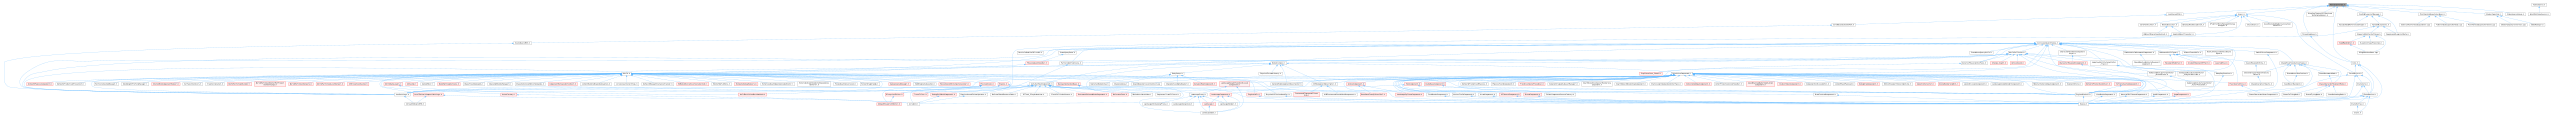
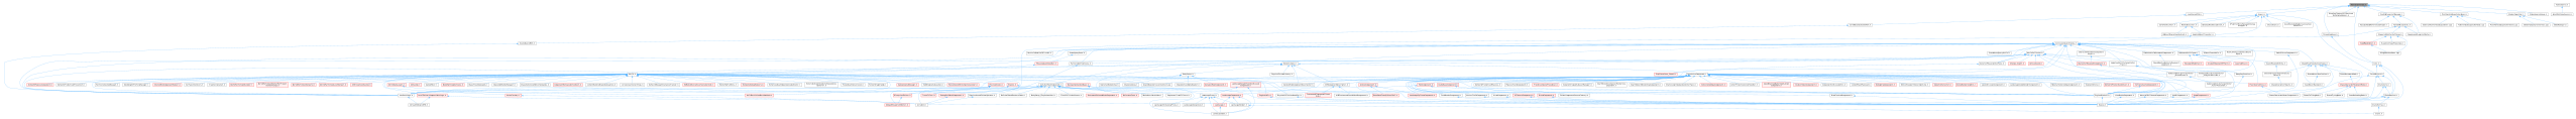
  digraph {
    fontname="JetBrains Mono"
    node [color=grey40 fillcolor=white fontname="JetBrains Mono" fontsize=10 shape=box style=filled]
    edge [color=steelblue1 dir=back fontname="JetBrains Mono" fontsize=10 labelfontname=Helvetica labelfontsize=10 style=solid]
    n1 [color=gray40 fillcolor=grey60 fontcolor=black height=0.2 label="RunnableThread.h" width=0.4]
    n2 [height=0.2 label="Async.h" width=0.4]
    n3 [height=0.2 label="Core.h" width=0.4]
    n4 [height=0.2 label="CoreSharedPCH.h" width=0.4]
    n5 [height=0.2 label="DisplayClusterFillDerived\lDataCacheWorker.h" width=0.4]
    n6 [height=0.2 label="FindInBlueprintManager.h" width=0.4]
    n7 [height=0.2 label="PlatformIoDispatcherBase.h" width=0.4]
    n8 [height=0.2 label="ShaderCompiler.h" width=0.4]
    n9 [height=0.2 label="ThreadingBase.h" width=0.4]
    n10 [height=0.2 label="VideoSourceGroup.h" width=0.4]
    n11 [height=0.2 label="AssetDataTagMapSerialization\lDetails.h" width=0.4]
    n12 [height=0.2 label="CoreUObject.h" width=0.4]
    n13 [height=0.2 label="CoroParallelFor.h" width=0.4]
    n14 [height=0.2 label="DynamicMeshSculptTool.h" width=0.4]
    n15 [height=0.2 label="IPlatformFileManagedStorage\lWrapper.h" width=0.4]
    n16 [height=0.2 label="RemoteExecutor.h" width=0.4]
    n17 [height=0.2 label="RemoteObjectTransfer.h" width=0.4]
    n18 [height=0.2 label="UtilsAsync.h" width=0.4]
    n19 [height=0.2 label="Engine.h" width=0.4]
    n20 [height=0.2 label="SlateBasics.h" width=0.4]
    n21 [height=0.2 label="CoreUObjectSharedPCH.h" width=0.4]
    n22 [height=0.2 label="FindInBlueprints.h" width=0.4]
    n23 [height=0.2 label="ImaginaryBlueprintData.h" width=0.4]
    n24 [height=0.2 label="ReplaceNodeReferencesHelper.h" width=0.4]
    n25 [height=0.2 label="GenericPlatformIoDispatcher.cpp" width=0.4]
    n26 [height=0.2 label="PlatformIoDispatcherBase.cpp" width=0.4]
    n27 [height=0.2 label="PlatformIoDispatcherStats.cpp" width=0.4]
    n28 [height=0.2 label="ODSCManager.h" width=0.4]
    n29 [height=0.2 label="ShaderCompilerInternal.cpp" width=0.4]
    n30 [height=0.2 label="VideoSource.h" width=0.4]
    n31 [height=0.2 label="EpicRtcVideoSource.h" width=0.4]
    n32 [height=0.2 label="EngineMinimal.h" width=0.4]
    n33 [height=0.2 label="SlateCore.h" width=0.4]
    n34 [height=0.2 label="UObjectMigrationContext.h" width=0.4]
    n35 [height=0.2 label="CollisionQueryParams.h" width=0.4]
    n36 [height=0.2 label="Slate.h" width=0.4]
    n37 [height=0.2 label="SlateExtras.h" width=0.4]
    n38 [height=0.2 label="UnrealEd.h" width=0.4]
    n39 [height=0.2 label="BodyInstance.h" width=0.4]
    n40 [height=0.2 label="UserSettings.h" width=0.4]
    n41 [height=0.2 label="PrimitiveComponent.h" width=0.4]
    n42 [height=0.2 label="ChaosMoverQueryUtils.h" width=0.4]
    n43 [height=0.2 label="ChaosMoverSimulationTypes.h" width=0.4]
    n44 [height=0.2 label="ChaosVehicleMovementComponent.h" width=0.4]
    n45 [height=0.2 label="CharacterMovementComponent\lAsync.h" width=0.4]
    n46 [height=0.2 label="GameplayAbilityTargetActor\l_GroundTrace.h" width=0.4]
    n47 [height=0.2 label="GameplayAbilityTargetActor\l_Trace.h" width=0.4]
    n48 [height=0.2 label="GameplayStatics.h" width=0.4]
    n49 [height=0.2 label="GenericPhysicsInterface.h" width=0.4]
    n50 [height=0.2 label="KismetTraceUtils.h" width=0.4]
    n51 [height=0.2 label="ModularVehicleDefaultAsync\lInput.h" width=0.4]
    n52 [height=0.2 label="MovementUtilsTypes.h" width=0.4]
    n53 [height=0.2 label="ParticleDefinitions.h" width=0.4]
    n54 [height=0.2 label="ParticleModuleCollision.h" width=0.4]
    n55 [height=0.2 label="RadialForceComponent.h" width=0.4]
    n56 [height=0.2 label="SceneQueryData.h" width=0.4]
    n57 [height=0.2 label="World.h" width=0.4]
    n58 [height=0.2 label="SkeletalMeshComponent.h" width=0.4]
    n59 [height=0.2 label="WorldCollision.h" width=0.4]
    n60 [height=0.2 label="BodySetup.h" width=0.4]
    n61 [height=0.2 label="ISMComponentDescriptor.h" width=0.4]
    n62 [height=0.2 label="LandscapeProxy.h" width=0.4]
    n63 [height=0.2 label="PhysicsThreadLibrary.h" width=0.4]
    n64 [height=0.2 label="SplineMeshComponentDescriptor.h" width=0.4]
    n65 [height=0.2 label="UnrealEdSharedPCH.h" width=0.4]
    n66 [height=0.2 label="ActorPrimitiveColorHandler.h" width=0.4]
    n67 [height=0.2 label="ArrowComponent.h" width=0.4]
    n68 [height=0.2 label="AsyncRegisterLevelContext.cpp" width=0.4]
    n69 [color=red fillcolor="#FFF0F0" height=0.2 label="BakedShallowWaterSimulation\lComponent.h" width=0.4]
    n70 [color=red fillcolor="#FFF0F0" height=0.2 label="BillboardComponent.h" width=0.4]
    n71 [color=red fillcolor="#FFF0F0" height=0.2 label="BrushComponent.h" width=0.4]
    n72 [color=red fillcolor="#FFF0F0" height=0.2 label="ClusterUnionComponent.h" width=0.4]
    n73 [height=0.2 label="ComponentCollisionUtil.h" width=0.4]
    n74 [height=0.2 label="CustomPhysXPayload.h" width=0.4]
    n75 [color=red fillcolor="#FFF0F0" height=0.2 label="DebugDrawComponent.h" width=0.4]
    n76 [height=0.2 label="DrawFrustumComponent.h" width=0.4]
    n77 [height=0.2 label="EditorViewportSelectability.h" width=0.4]
    n78 [color=red fillcolor="#FFF0F0" height=0.2 label="FloorQueryUtils.h" width=0.4]
    n79 [color=red fillcolor="#FFF0F0" height=0.2 label="GeometrySelector.h" width=0.4]
    n80 [color=red fillcolor="#FFF0F0" height=0.2 label="GizmoBaseComponent.h" width=0.4]
    n81 [color=red fillcolor="#FFF0F0" height=0.2 label="GizmoRenderingUtil.h" width=0.4]
    n82 [height=0.2 label="LakeCollisionComponent.h" width=0.4]
    n83 [color=red fillcolor="#FFF0F0" height=0.2 label="LandscapeComponent.h" width=0.4]
    n84 [height=0.2 label="LandscapeGizmoRenderComponent.h" width=0.4]
    n85 [color=red fillcolor="#FFF0F0" height=0.2 label="LandscapeHeightfieldCollision\lComponent.h" width=0.4]
    n86 [color=red fillcolor="#FFF0F0" height=0.2 label="LandscapeSplinesComponent.h" width=0.4]
    n87 [height=0.2 label="LineBatchComponent.h" width=0.4]
    n88 [height=0.2 label="MaterialBillboardComponent.h" width=0.4]
    n89 [color=red fillcolor="#FFF0F0" height=0.2 label="MeshComponent.h" width=0.4]
    n90 [height=0.2 label="ModelComponent.h" width=0.4]
    n91 [height=0.2 label="ModularVehicleBaseComponent.h" width=0.4]
    n92 [height=0.2 label="MovementUtils.h" width=0.4]
    n93 [color=red fillcolor="#FFF0F0" height=0.2 label="NetworkPredictionDriver.h" width=0.4]
    n94 [height=0.2 label="NetworkPredictionPhysics.h" width=0.4]
    n95 [color=red fillcolor="#FFF0F0" height=0.2 label="ParticleSystemComponent.h" width=0.4]
    n96 [height=0.2 label="PhysicsFieldComponent.h" width=0.4]
    n97 [color=red fillcolor="#FFF0F0" height=0.2 label="PrimitiveSceneProxyDesc.h" width=0.4]
    n98 [color=red fillcolor="#FFF0F0" height=0.2 label="ShapeComponent.h" width=0.4]
    n99 [height=0.2 label="SimpleStreamableAssetManager.h" width=0.4]
    n100 [height=0.2 label="SmartObjectContainerRendering\lComponent.h" width=0.4]
    n101 [height=0.2 label="SmartObjectRenderingComponent.h" width=0.4]
    n102 [color=red fillcolor="#FFF0F0" height=0.2 label="SplineComponent.h" width=0.4]
    n103 [height=0.2 label="StaticLightingSystemInterface.h" width=0.4]
    n104 [height=0.2 label="TextRenderComponent.h" width=0.4]
    n105 [height=0.2 label="VectorFieldComponent.h" width=0.4]
    n106 [color=red fillcolor="#FFF0F0" height=0.2 label="VehicleSimBaseComponent.h" width=0.4]
    n107 [height=0.2 label="ChaosCharacterMoverComponent.h" width=0.4]
    n108 [height=0.2 label="ChaosCharacterApplyVelocity\lEffect.h" width=0.4]
    n109 [color=red fillcolor="#FFF0F0" height=0.2 label="ChaosCharacterMovementMode.h" width=0.4]
    n110 [height=0.2 label="ChaosMovementMode.h" width=0.4]
    n111 [height=0.2 label="ChaosMoverBackend.h" width=0.4]
    n112 [height=0.2 label="ChaosMoverSimulation.h" width=0.4]
    n113 [height=0.2 label="ChaosWheeledVehicleMovement\lComponent.h" width=0.4]
    n114 [color=red fillcolor="#FFF0F0" height=0.2 label="CharacterMovementComponent.h" width=0.4]
    n115 [height=0.2 label="GameplayAbilityTargetActor\l_ActorPlacement.h" width=0.4]
    n116 [height=0.2 label="GameplayAbilityTargetActor\l_SingleLineTrace.h" width=0.4]
    n117 [color=red fillcolor="#FFF0F0" height=0.2 label="PhysInterface_Chaos.h" width=0.4]
    n118 [height=0.2 label="AsyncMovementUtils.h" width=0.4]
    n119 [color=red fillcolor="#FFF0F0" height=0.2 label="InstantMovementEffect.h" width=0.4]
    n120 [color=red fillcolor="#FFF0F0" height=0.2 label="LayeredMove.h" width=0.4]
    n121 [color=red fillcolor="#FFF0F0" height=0.2 label="MovementModifier.h" width=0.4]
    n122 [color=red fillcolor="#FFF0F0" height=0.2 label="PhysicsQueryHandler.h" width=0.4]
    n123 [color=red fillcolor="#FFF0F0" height=0.2 label="BaseMeshFromSplinesTool.h" width=0.4]
    n124 [color=red fillcolor="#FFF0F0" height=0.2 label="AIPerceptionSystem.h" width=0.4]
    n125 [color=red fillcolor="#FFF0F0" height=0.2 label="AISystem.h" width=0.4]
    n126 [color=red fillcolor="#FFF0F0" height=0.2 label="ActorFactory.h" width=0.4]
    n127 [height=0.2 label="AudioMeter.h" width=0.4]
    n128 [color=red fillcolor="#FFF0F0" height=0.2 label="BookMarkTypeActions.h" width=0.4]
    n129 [height=0.2 label="ChaosFleshCommands.h" width=0.4]
    n130 [height=0.2 label="ChaosSimModuleManager.h" width=0.4]
    n131 [height=0.2 label="ChaosVehiclesEditorCommands.h" width=0.4]
    n132 [color=red fillcolor="#FFF0F0" height=0.2 label="ComponentReregisterContext.h" width=0.4]
    n133 [height=0.2 label="ContentBundleEngineSubsystem.h" width=0.4]
    n134 [height=0.2 label="CurveLinearColorAtlas.h" width=0.4]
    n135 [height=0.2 label="DefaultManagerInstanceTracker.h" width=0.4]
    n136 [color=red fillcolor="#FFF0F0" height=0.2 label="EdModeInteractiveToolsContext.h" width=0.4]
    n137 [height=0.2 label="EditorWorldUtils.h" width=0.4]
    n138 [color=red fillcolor="#FFF0F0" height=0.2 label="Engine.h" width=0.4]
    n139 [color=red fillcolor="#FFF0F0" height=0.2 label="EngineUtils.h" width=0.4]
    n140 [color=red fillcolor="#FFF0F0" height=0.2 label="EnvQueryDebugHelpers.h" width=0.4]
    n141 [height=0.2 label="ExternalAssetDependencyGatherer.h" width=0.4]
    n142 [height=0.2 label="ExternalObjectAndActorDependency\lGatherer.h" width=0.4]
    n143 [height=0.2 label="FleshAssetConversion.h" width=0.4]
    n144 [height=0.2 label="FolderDragDropOp.h" width=0.4]
    n145 [color=red fillcolor="#FFF0F0" height=0.2 label="GameplayCueManager.h" width=0.4]
    n146 [height=0.2 label="HLODEngineSubsystem.h" width=0.4]
    n147 [color=red fillcolor="#FFF0F0" height=0.2 label="LevelEditorViewportSettings.h" width=0.4]
    n148 [color=red fillcolor="#FFF0F0" height=0.2 label="MovieSceneEntitySystemLinker.h" width=0.4]
    n149 [color=red fillcolor="#FFF0F0" height=0.2 label="NavigationSystemBase.h" width=0.4]
    n150 [color=red fillcolor="#FFF0F0" height=0.2 label="NetworkPhysicsComponent.h" width=0.4]
    n151 [height=0.2 label="NetworkPredictionProxyInit.h" width=0.4]
    n152 [height=0.2 label="ParticleSystemManager.h" width=0.4]
    n153 [height=0.2 label="PhysicsCollisionHandler.h" width=0.4]
    n154 [color=red fillcolor="#FFF0F0" height=0.2 label="PreviewScene.h" width=0.4]
    n155 [height=0.2 label="SkinWeightProfileManager.h" width=0.4]
    n156 [color=red fillcolor="#FFF0F0" height=0.2 label="StaticMeshComponentHelper.h" width=0.4]
    n157 [height=0.2 label="SurfaceIterators.h" width=0.4]
    n158 [color=red fillcolor="#FFF0F0" height=0.2 label="TraceFilter.h" width=0.4]
    n159 [height=0.2 label="TraceScreenshot.h" width=0.4]
    n160 [color=red fillcolor="#FFF0F0" height=0.2 label="WorldDataLayers.h" width=0.4]
    n161 [color=red fillcolor="#FFF0F0" height=0.2 label="WorldPartitionRuntimeHash.h" width=0.4]
    n162 [color=red fillcolor="#FFF0F0" height=0.2 label="WorldPartitionBuilder.h" width=0.4]
    n163 [color=red fillcolor="#FFF0F0" height=0.2 label="WorldPartitionEditorPerProject\lUserSettings.h" width=0.4]
    n164 [color=red fillcolor="#FFF0F0" height=0.2 label="WorldPartitionHelpers.h" width=0.4]
    n165 [color=red fillcolor="#FFF0F0" height=0.2 label="WorldPartitionLevelHelper.h" width=0.4]
-   n166 [height=0.2 label="BTTask_PlayAnimation.h" width=0.4]
+   n166 [height=0.2 label="BodySetup_PlayAnimation.h" width=0.4]
    n167 [height=0.2 label="ClothCollisionSource.h" width=0.4]
    n168 [color=red fillcolor="#FFF0F0" height=0.2 label="DebugSkelMeshComponent.h" width=0.4]
    n169 [color=red fillcolor="#FFF0F0" height=0.2 label="InstancedSkinnedMeshComponent.h" width=0.4]
    n170 [height=0.2 label="PhysicsAssetEditorOptions.h" width=0.4]
    n171 [color=red fillcolor="#FFF0F0" height=0.2 label="ReferencePose.h" width=0.4]
    n172 [height=0.2 label="SAnimAttributeView.h" width=0.4]
    n173 [height=0.2 label="SequencerTrackFilters.h" width=0.4]
    n174 [height=0.2 label="SkeletalMeshRestoreState.h" width=0.4]
    n175 [color=red fillcolor="#FFF0F0" height=0.2 label="AISense_Sight.h" width=0.4]
    n176 [color=red fillcolor="#FFF0F0" height=0.2 label="ActiveSound.h" width=0.4]
    n177 [height=0.2 label="ChaosCooking.h" width=0.4]
    n178 [height=0.2 label="ChaosDerivedDataReader.h" width=0.4]
    n179 [color=red fillcolor="#FFF0F0" height=0.2 label="DynamicMeshComponent.h" width=0.4]
    n180 [height=0.2 label="SkeletalBodySetup.h" width=0.4]
    n181 [height=0.2 label="HLODInstancedStaticMeshComponent.h" width=0.4]
    n182 [color=red fillcolor="#FFF0F0" height=0.2 label="InstancedPlacementClient\lInfo.h" width=0.4]
    n183 [color=red fillcolor="#FFF0F0" height=0.2 label="Landscape.h" width=0.4]
    n184 [height=0.2 label="LandscapeEdit.h" width=0.4]
    n185 [height=0.2 label="LandscapeRender.h" width=0.4]
    n186 [height=0.2 label="LandscapeStreamingProxy.h" width=0.4]
    n187 [height=0.2 label="LandscapeSubsystem.h" width=0.4]
    n188 [height=0.2 label="EditorComponentSourceFactory.h" width=0.4]
    n189 [height=0.2 label="ChaosCharacterInputs.h" width=0.4]
    n190 [height=0.2 label="ChaosFallingMode.h" width=0.4]
    n191 [height=0.2 label="ChaosFlyingMode.h" width=0.4]
    n192 [height=0.2 label="ChaosSwimmingMode.h" width=0.4]
    n193 [color=red fillcolor="#FFF0F0" height=0.2 label="BlueprintEditor.h" width=0.4]
    n194 [color=red fillcolor="#FFF0F0" height=0.2 label="WidgetBlueprintEditor.h" width=0.4]
    n195 [height=0.2 label="SlateSharedPCH.h" width=0.4]
    n196 [height=0.2 label="BlueprintEditorSettings.h" width=0.4]
    n197 [height=0.2 label="BlueprintTypePromotion.h" width=0.4]
    n198 [color=red fillcolor="#FFF0F0" height=0.2 label="RigVMNewEditor.h" width=0.4]
    n199 [height=0.2 label="SRigVMActionMenu.cpp" width=0.4]
    n1 -> n2
    n1 -> n3
    n1 -> n4
    n1 -> n5
    n1 -> n6
    n1 -> n7
    n1 -> n8
    n1 -> n9
    n1 -> n10
    n2 -> n11
    n2 -> n12
    n2 -> n13
    n2 -> n14
    n2 -> n15
    n2 -> n16
    n2 -> n17
    n2 -> n18
    n3 -> n12
    n3 -> n19
    n3 -> n20
    n4 -> n21
    n6 -> n22
    n6 -> n23
    n6 -> n24
    n7 -> n25
    n7 -> n26
    n7 -> n27
    n8 -> n28
    n8 -> n29
    n9 -> n3
    n12 -> n19
    n12 -> n20
    n12 -> n32
    n12 -> n33
    n16 -> n17
    n16 -> n34
    n17 -> n35
    n20 -> n19
-   n20 -> n36
+   n185 -> n36
    n20 -> n37
    n20 -> n38
    n21 -> n195
    n22 -> n23
    n22 -> n193
    n22 -> n196
    n30 -> n31
    n32 -> n19
    n33 -> n19
    n33 -> n20
    n35 -> n19
    n35 -> n32
    n35 -> n39
    n35 -> n40
    n35 -> n41
    n35 -> n42
    n35 -> n43
    n35 -> n44
    n35 -> n45
    n35 -> n46
    n35 -> n47
    n35 -> n48
    n35 -> n49
    n35 -> n50
    n35 -> n51
    n35 -> n52
    n35 -> n53
    n35 -> n54
    n35 -> n55
    n35 -> n56
    n35 -> n57
    n35 -> n58
    n35 -> n59
    n37 -> n36
    n39 -> n40
    n39 -> n41
    n39 -> n60
    n39 -> n61
    n39 -> n62
    n39 -> n63
    n39 -> n64
    n40 -> n65
    n41 -> n32
    n41 -> n40
    n41 -> n61
    n41 -> n64
    n41 -> n66
    n41 -> n67
    n41 -> n68
    n41 -> n69
    n41 -> n70
    n41 -> n71
    n41 -> n72
    n41 -> n73
    n41 -> n74
    n41 -> n75
    n41 -> n76
    n41 -> n77
    n41 -> n78
    n41 -> n79
    n41 -> n80
    n41 -> n81
    n41 -> n82
    n41 -> n83
    n41 -> n84
    n41 -> n85
    n41 -> n86
    n41 -> n87
    n41 -> n88
    n41 -> n89
    n41 -> n90
    n41 -> n91
    n41 -> n92
    n41 -> n93
    n41 -> n94
    n41 -> n95
    n41 -> n96
    n41 -> n97
    n41 -> n98
    n41 -> n99
    n41 -> n100
    n41 -> n101
    n41 -> n102
    n41 -> n103
    n41 -> n104
    n41 -> n105
    n41 -> n106
    n43 -> n107
    n43 -> n108
    n43 -> n109
    n43 -> n110
    n43 -> n111
    n43 -> n112
    n44 -> n113
    n45 -> n114
    n46 -> n115
    n47 -> n46
    n47 -> n116
    n48 -> n32
    n49 -> n117
    n52 -> n78
    n52 -> n118
    n52 -> n119
    n52 -> n120
    n52 -> n121
    n53 -> n38
    n55 -> n19
    n56 -> n122
    n57 -> n32
    n57 -> n40
    n57 -> n68
    n57 -> n123
    n57 -> n124
    n57 -> n125
    n57 -> n126
    n57 -> n127
    n57 -> n128
    n57 -> n129
    n57 -> n130
    n57 -> n131
    n57 -> n132
    n57 -> n133
    n57 -> n134
    n57 -> n135
    n57 -> n136
    n57 -> n137
    n57 -> n138
    n57 -> n139
    n57 -> n140
    n57 -> n141
    n57 -> n142
    n57 -> n143
    n57 -> n144
    n57 -> n145
    n57 -> n146
    n57 -> n147
    n57 -> n148
    n57 -> n149
    n57 -> n150
    n57 -> n151
    n57 -> n152
    n57 -> n153
    n57 -> n154
    n57 -> n155
    n57 -> n156
    n57 -> n157
    n57 -> n158
    n57 -> n159
    n57 -> n160
    n57 -> n161
    n57 -> n162
    n57 -> n163
    n57 -> n164
    n57 -> n165
    n58 -> n32
    n58 -> n40
    n58 -> n158
    n58 -> n166
    n58 -> n167
    n58 -> n168
    n58 -> n169
    n58 -> n170
    n58 -> n171
    n58 -> n172
    n58 -> n173
    n58 -> n174
    n59 -> n19
    n59 -> n32
    n59 -> n40
    n59 -> n46
    n59 -> n47
    n59 -> n49
    n59 -> n53
    n59 -> n57
    n59 -> n114
    n59 -> n175
    n59 -> n176
    n60 -> n177
    n60 -> n178
    n60 -> n179
    n60 -> n180
    n61 -> n181
    n61 -> n182
    n62 -> n183
    n62 -> n184
    n62 -> n185
    n62 -> n186
    n62 -> n187
    n67 -> n19
    n70 -> n19
    n71 -> n19
    n76 -> n19
    n78 -> n107
    n80 -> n188
    n83 -> n183
    n83 -> n184
    n83 -> n185
    n85 -> n62
    n85 -> n184
    n87 -> n19
    n88 -> n19
    n89 -> n32
    n89 -> n40
    n90 -> n19
    n95 -> n32
    n98 -> n19
    n102 -> n86
    n102 -> n123
    n104 -> n19
    n105 -> n19
    n108 -> n189
    n109 -> n190
    n109 -> n191
    n109 -> n192
    n110 -> n109
    n112 -> n111
    n114 -> n32
    n118 -> n108
    n122 -> n57
    n126 -> n38
    n138 -> n19
    n138 -> n40
    n139 -> n19
    n147 -> n38
    n147 -> n65
    n149 -> n32
    n149 -> n184
    n153 -> n19
    n154 -> n40
    n154 -> n193
    n154 -> n194
    n160 -> n161
    n168 -> n38
    n170 -> n38
    n183 -> n184
    n193 -> n194
    n195 -> n40
    n196 -> n197
    n196 -> n198
    n196 -> n199
    n198 -> n199
  }
